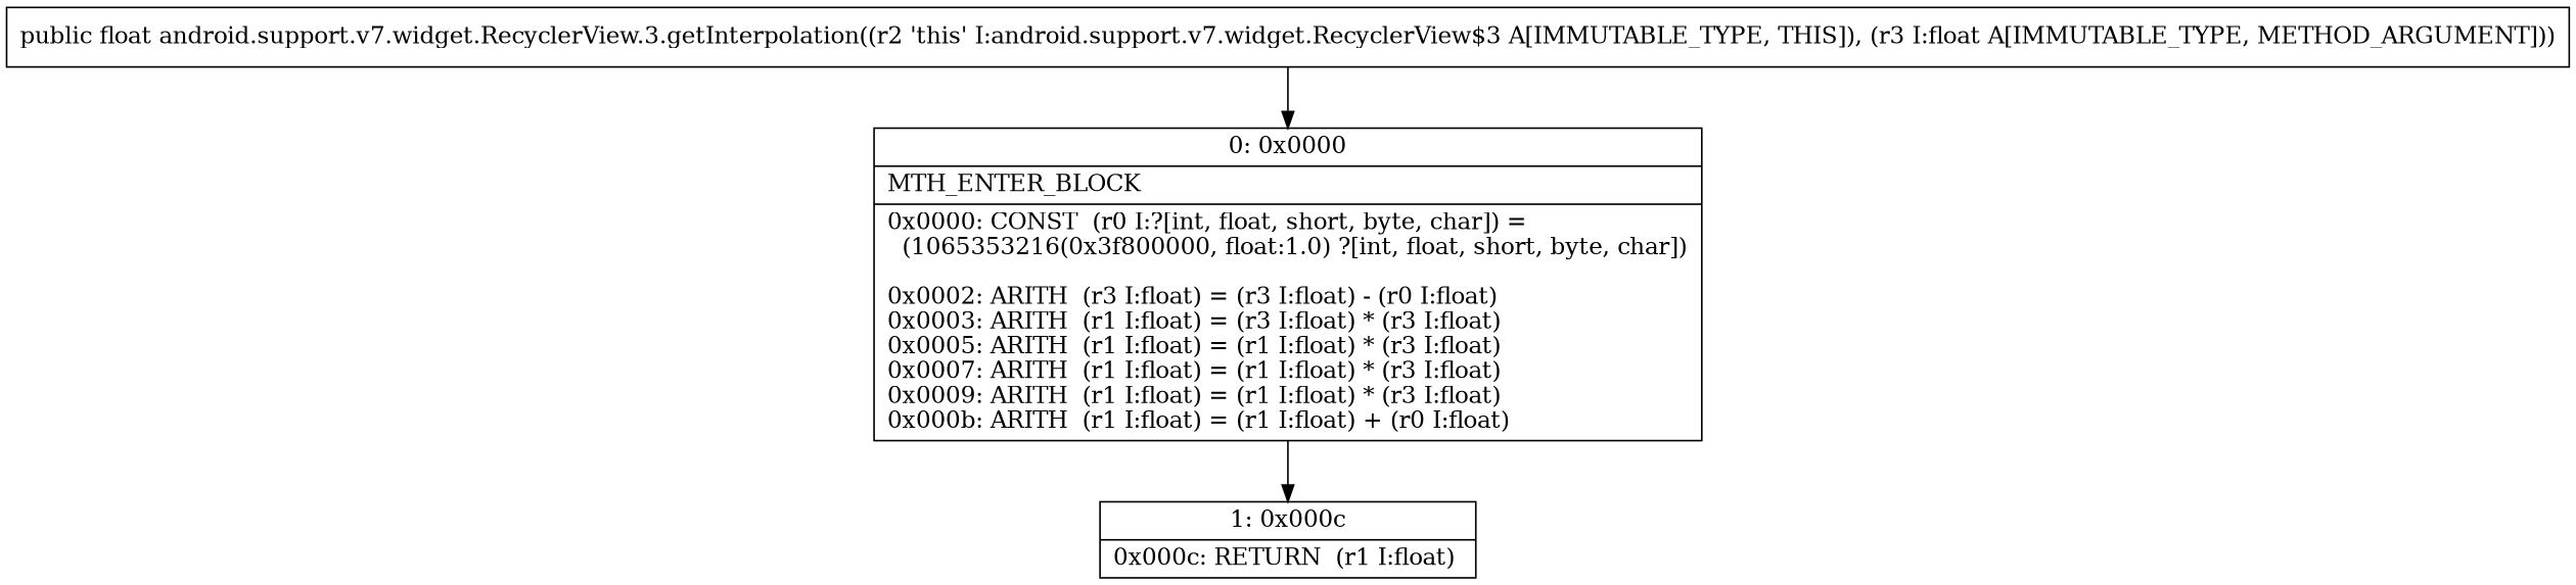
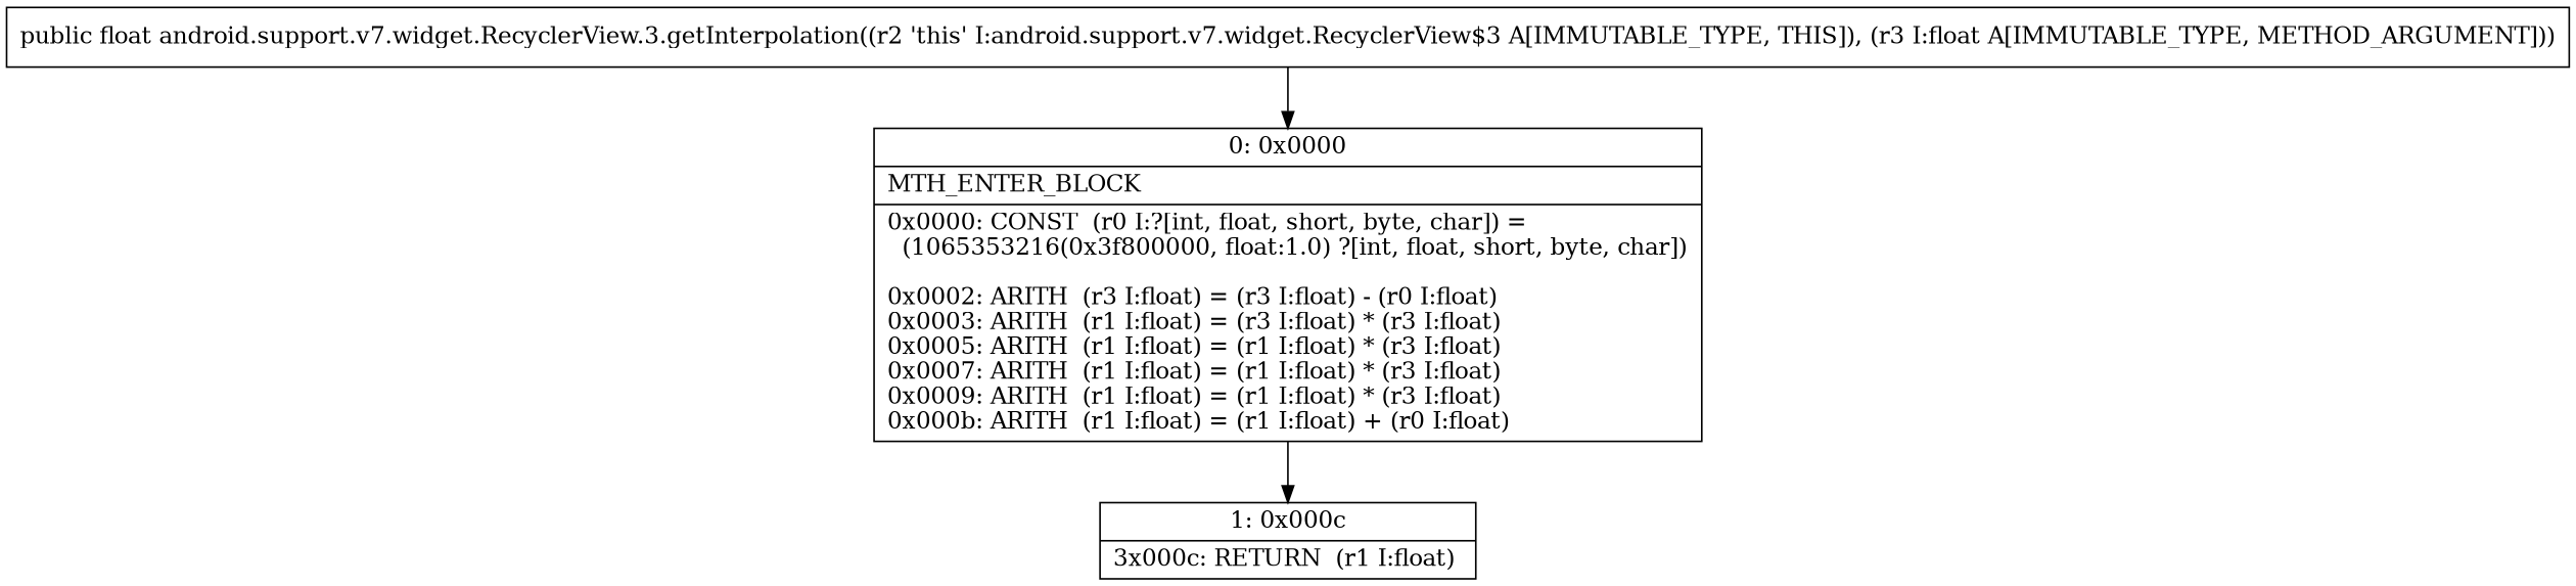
  digraph {
    node [shape=record]
    n1 [label="{0\:\ 0x0000|MTH_ENTER_BLOCK\l|0x0000: CONST  (r0 I:?[int, float, short, byte, char]) = \l  (1065353216(0x3f800000, float:1.0) ?[int, float, short, byte, char])\l \l0x0002: ARITH  (r3 I:float) = (r3 I:float) \- (r0 I:float) \l0x0003: ARITH  (r1 I:float) = (r3 I:float) * (r3 I:float) \l0x0005: ARITH  (r1 I:float) = (r1 I:float) * (r3 I:float) \l0x0007: ARITH  (r1 I:float) = (r1 I:float) * (r3 I:float) \l0x0009: ARITH  (r1 I:float) = (r1 I:float) * (r3 I:float) \l0x000b: ARITH  (r1 I:float) = (r1 I:float) + (r0 I:float) \l}"]
-   n2 [label="{1\:\ 0x000c|0x000c: RETURN  (r1 I:float) \l}"]
+   n2 [label="{1\:\ 0x000c|3x000c: RETURN  (r1 I:float) \l}"]
    n3 [label="{public float android.support.v7.widget.RecyclerView.3.getInterpolation((r2 'this' I:android.support.v7.widget.RecyclerView$3 A[IMMUTABLE_TYPE, THIS]), (r3 I:float A[IMMUTABLE_TYPE, METHOD_ARGUMENT])) }"]
    n1 -> n2
    n3 -> n1
  }
